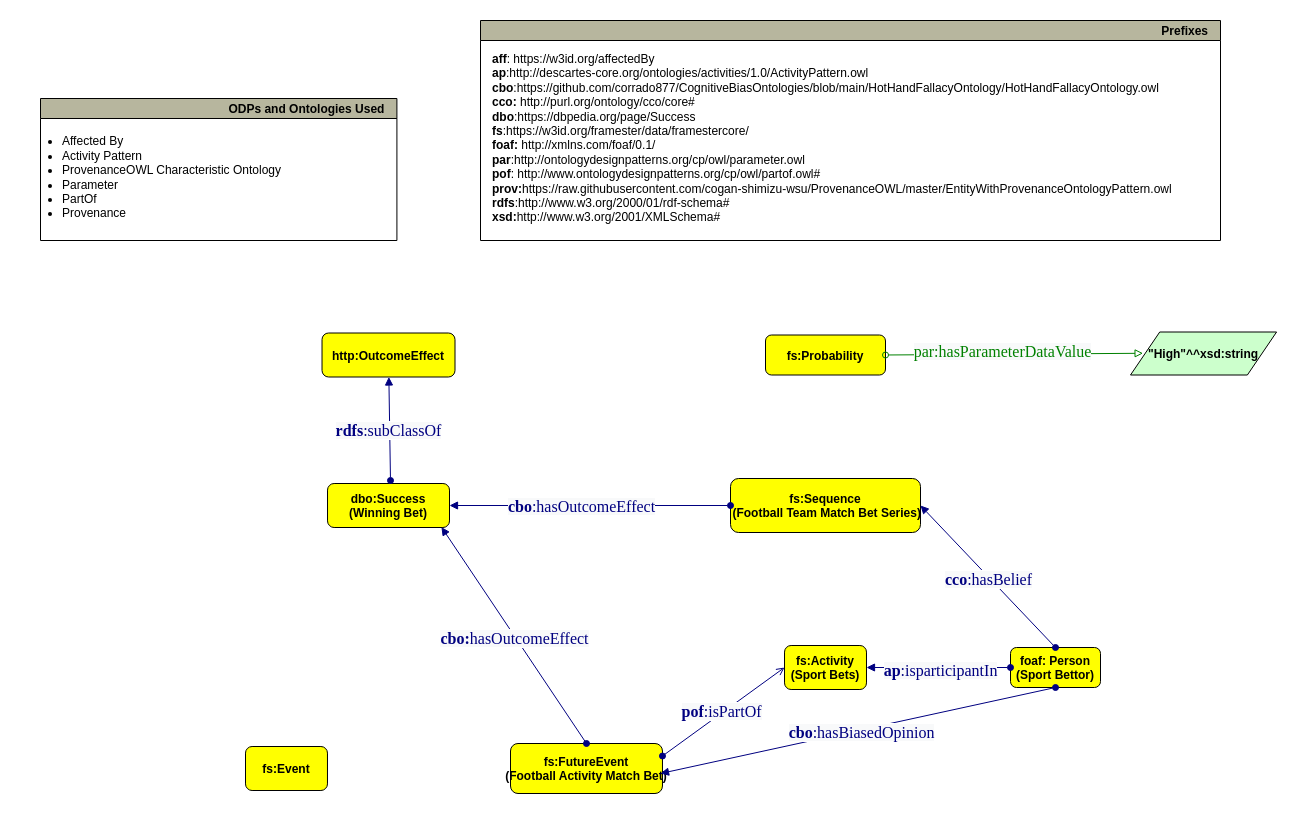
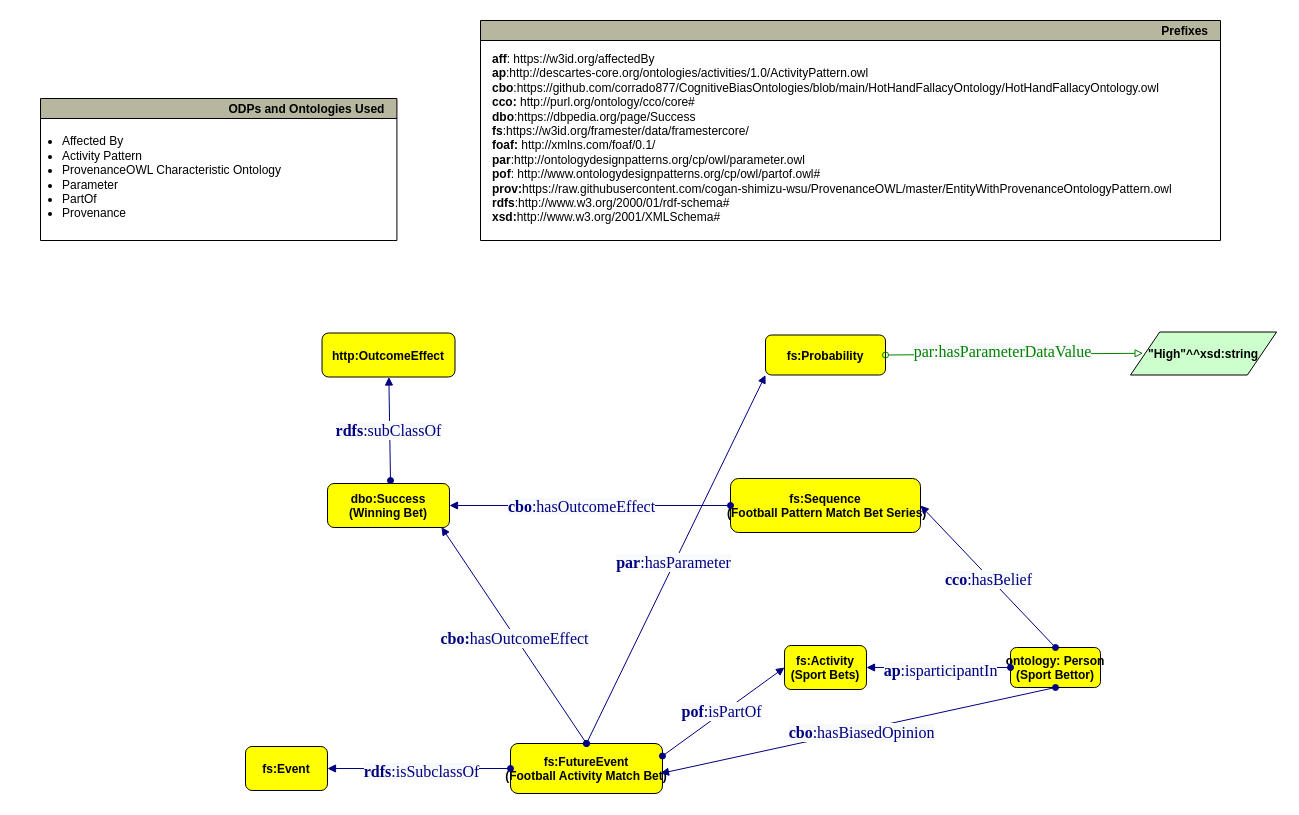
  <mxCell id="0" />
  <mxCell id="1" parent="0" />
  <mxCell id="2" value="Prefixes" style="graphMlID=n0;shape=swimlane;startSize=20;fillColor=#b7b69e;strokeColor=#000000;strokeWidth=1.0;align=right;spacingRight=10;fontStyle=1" parent="1" vertex="1"><mxGeometry x="480" y="20" width="740" height="220" as="geometry"><mxRectangle x="-550" y="110" width="100" height="30" as="alternateBounds" /></mxGeometry></mxCell>
  <mxCell id="3" value="&lt;b style=&quot;border-color: var(--border-color);&quot;&gt;aff&lt;/b&gt;:&amp;nbsp;https://w3id.org/affectedBy&lt;br&gt;&lt;b&gt;ap&lt;/b&gt;:http://descartes-core.org/ontologies/activities/1.0/ActivityPattern.owl&amp;nbsp;&lt;br&gt;&lt;b&gt;cbo&lt;/b&gt;:https://github.com/corrado877/CognitiveBiasOntologies/blob/main/HotHandFallacyOntology/HotHandFallacyOntology.owl&lt;br&gt;&lt;b&gt;cco:&amp;nbsp;&lt;/b&gt;http://purl.org/ontology/cco/core#&lt;br&gt;&lt;b&gt;dbo&lt;/b&gt;:https://dbpedia.org/page/Success&lt;br&gt;&lt;b style=&quot;border-color: var(--border-color);&quot;&gt;fs&lt;/b&gt;:https://w3id.org/framester/data/framestercore/&lt;br&gt;&lt;b style=&quot;border-color: var(--border-color);&quot;&gt;foaf:&amp;nbsp;&lt;/b&gt;&lt;span style=&quot;border-color: var(--border-color); background-color: initial;&quot;&gt;http://xmlns.com/foaf/0.1/&lt;br&gt;&lt;b&gt;par&lt;/b&gt;:http://ontologydesignpatterns.org/cp/owl/parameter.owl&lt;br&gt;&lt;/span&gt;&lt;b style=&quot;border-color: var(--border-color);&quot;&gt;pof&lt;/b&gt;:&amp;nbsp;&lt;span style=&quot;border-color: var(--border-color); background-color: initial;&quot;&gt;http://www.ontologydesignpatterns.org/cp/owl/partof.owl#&lt;br&gt;&lt;/span&gt;&lt;b&gt;prov:&lt;/b&gt;https://raw.githubusercontent.com/cogan-shimizu-wsu/ProvenanceOWL/master/EntityWithProvenanceOntologyPattern.owl&lt;br&gt;&lt;b&gt;rdfs&lt;/b&gt;:http://www.w3.org/2000/01/rdf-schema#&lt;br&gt;&lt;b style=&quot;border-color: var(--border-color);&quot;&gt;xsd:&lt;/b&gt;&lt;span style=&quot;border-color: var(--border-color); background-color: initial;&quot;&gt;http://www.w3.org/2001/XMLSchema#&lt;/span&gt;" style="text;whiteSpace=wrap;html=1;" parent="2" vertex="1"><mxGeometry x="10" y="25" width="720" height="170" as="geometry" /></mxCell>
  <mxCell id="4" value="ODPs and Ontologies Used" style="graphMlID=n0;shape=swimlane;startSize=20;fillColor=#b7b69e;strokeColor=#000000;strokeWidth=1.0;align=right;spacingRight=10;fontStyle=1" parent="1" vertex="1"><mxGeometry x="40" y="98" width="356.42" height="142" as="geometry" /></mxCell>
  <mxCell id="5" value="&lt;ul&gt;&lt;li&gt;Affected By&lt;/li&gt;&lt;li&gt;Activity Pattern&lt;/li&gt;&lt;li style=&quot;border-color: var(--border-color);&quot;&gt;ProvenanceOWL Characteristic Ontology&lt;/li&gt;&lt;li&gt;Parameter&lt;/li&gt;&lt;li&gt;PartOf&lt;/li&gt;&lt;li&gt;Provenance&lt;/li&gt;&lt;/ul&gt;" style="text;html=1;strokeColor=none;fillColor=none;align=left;verticalAlign=middle;whiteSpace=wrap;rounded=0;" parent="4" vertex="1"><mxGeometry x="-20" y="8" width="270" height="142" as="geometry" /></mxCell>
- <mxCell id="6" value="foaf: Person&#10;(Sport Bettor)" style="graphMlID=n4;shape=rect;rounded=1;arcsize=30;fillColor=#ffff00;strokeColor=#000000;strokeWidth=1.0;fontStyle=1" parent="1" vertex="1"><mxGeometry x="1010" y="647" width="90" height="40" as="geometry" /></mxCell>
+ <mxCell id="6" value="ontology: Person&#10;(Sport Bettor)" style="graphMlID=n4;shape=rect;rounded=1;arcsize=30;fillColor=#ffff00;strokeColor=#000000;strokeWidth=1.0;fontStyle=1" parent="1" vertex="1"><mxGeometry x="1010" y="647" width="90" height="40" as="geometry" /></mxCell>
  <mxCell id="7" value="fs:Event" style="graphMlID=n4;shape=rect;rounded=1;arcsize=30;fillColor=#ffff00;strokeColor=#000000;strokeWidth=1.0;fontStyle=1" parent="1" vertex="1"><mxGeometry x="245" y="746" width="81.968" height="44" as="geometry" /></mxCell>
- <mxCell id="8" value="fs:Sequence&#10; (Football Team Match Bet Series)" style="graphMlID=n4;shape=rect;rounded=1;arcsize=30;fillColor=#ffff00;strokeColor=#000000;strokeWidth=1.0;fontStyle=1" parent="1" vertex="1"><mxGeometry x="730" y="478" width="190" height="54" as="geometry" /></mxCell>
+ <mxCell id="8" value="fs:Sequence&#10; (Football Pattern Match Bet Series)" style="graphMlID=n4;shape=rect;rounded=1;arcsize=30;fillColor=#ffff00;strokeColor=#000000;strokeWidth=1.0;fontStyle=1" parent="1" vertex="1"><mxGeometry x="730" y="478" width="190" height="54" as="geometry" /></mxCell>
  <mxCell id="9" value="fs:FutureEvent&#10;(Football Activity Match Bet)" style="graphMlID=n4;shape=rect;rounded=1;arcsize=30;fillColor=#ffff00;strokeColor=#000000;strokeWidth=1.0;fontStyle=1" parent="1" vertex="1"><mxGeometry x="510" y="743" width="151.97" height="50" as="geometry" /></mxCell>
  <mxCell id="10" value="fs:Activity&#10;(Sport Bets)" style="graphMlID=n4;shape=rect;rounded=1;arcsize=30;fillColor=#ffff00;strokeColor=#000000;strokeWidth=1.0;fontStyle=1" parent="1" vertex="1"><mxGeometry x="784.02" y="645" width="81.968" height="44" as="geometry" /></mxCell>
  <mxCell id="11" value="fs:Probability" style="graphMlID=n4;shape=rect;rounded=1;arcsize=30;fillColor=#ffff00;strokeColor=#000000;strokeWidth=1.0;fontStyle=1" parent="1" vertex="1"><mxGeometry x="765" y="334.5" width="120" height="40" as="geometry" /></mxCell>
  <mxCell id="12" value="" style="graphMlID=e0;rounded=0;endArrow=block;strokeColor=#000080;strokeWidth=1.0;startArrow=oval;startFill=1;endFill=1;exitX=0;exitY=0.5;exitDx=0;exitDy=0;entryX=1;entryY=0.5;entryDx=0;entryDy=0;" parent="1" source="6" target="10" edge="1"><mxGeometry relative="1" as="geometry"><mxPoint x="640" y="553.082" as="sourcePoint" /><mxPoint x="791" y="553" as="targetPoint" /></mxGeometry></mxCell>
  <mxCell id="13" value="&lt;span style=&quot;color: rgb(0 , 0 , 128) ; font-family: &amp;quot;dialog&amp;quot; ; font-size: 16px ; background-color: rgb(248 , 249 , 250)&quot;&gt;&lt;b&gt;ap&lt;/b&gt;:isparticipantIn&lt;/span&gt;" style="text;html=1;align=center;verticalAlign=middle;resizable=0;points=[];labelBackgroundColor=#ffffff;" parent="12" vertex="1" connectable="0"><mxGeometry x="-0.017" y="2" relative="1" as="geometry"><mxPoint as="offset" /></mxGeometry></mxCell>
  <mxCell id="14" value="" style="graphMlID=e0;rounded=0;endArrow=block;strokeColor=#000080;strokeWidth=1.0;startArrow=oval;startFill=1;endFill=1;exitX=0.5;exitY=0;exitDx=0;exitDy=0;entryX=1;entryY=0.5;entryDx=0;entryDy=0;" parent="1" source="6" target="8" edge="1"><mxGeometry relative="1" as="geometry"><mxPoint x="1060" y="493.082" as="sourcePoint" /><mxPoint x="1211" y="493" as="targetPoint" /></mxGeometry></mxCell>
  <mxCell id="15" value="&lt;span style=&quot;color: rgb(0 , 0 , 128) ; font-family: &amp;quot;dialog&amp;quot; ; font-size: 16px ; background-color: rgb(248 , 249 , 250)&quot;&gt;&lt;b&gt;cco&lt;/b&gt;:hasBelief&lt;/span&gt;" style="text;html=1;align=center;verticalAlign=middle;resizable=0;points=[];labelBackgroundColor=#ffffff;" parent="14" vertex="1" connectable="0"><mxGeometry x="-0.017" y="2" relative="1" as="geometry"><mxPoint as="offset" /></mxGeometry></mxCell>
  <mxCell id="16" value="" style="graphMlID=e0;rounded=0;endArrow=block;strokeColor=#000080;strokeWidth=1.0;startArrow=oval;startFill=1;endFill=1;exitX=0.5;exitY=1;exitDx=0;exitDy=0;" parent="1" source="6" edge="1"><mxGeometry relative="1" as="geometry"><mxPoint x="890" y="773.082" as="sourcePoint" /><mxPoint x="660" y="773" as="targetPoint" /></mxGeometry></mxCell>
  <mxCell id="17" value="&lt;span style=&quot;color: rgb(0 , 0 , 128) ; font-family: &amp;quot;dialog&amp;quot; ; font-size: 16px ; background-color: rgb(248 , 249 , 250)&quot;&gt;&lt;b&gt;cbo&lt;/b&gt;:hasBiasedOpinion&lt;/span&gt;" style="text;html=1;align=center;verticalAlign=middle;resizable=0;points=[];labelBackgroundColor=#ffffff;" parent="16" vertex="1" connectable="0"><mxGeometry x="-0.017" y="2" relative="1" as="geometry"><mxPoint as="offset" /></mxGeometry></mxCell>
- <mxCell id="18" value="" style="graphMlID=e0;rounded=0;endArrow=open;strokeColor=#000080;strokeWidth=1.0;startArrow=oval;startFill=1;endFill=1;exitX=1;exitY=0.25;exitDx=0;exitDy=0;entryX=0;entryY=0.5;entryDx=0;entryDy=0;" parent="1" source="9" target="10" edge="1"><mxGeometry relative="1" as="geometry"><mxPoint x="640" y="563.082" as="sourcePoint" /><mxPoint x="791" y="563" as="targetPoint" /></mxGeometry></mxCell>
+ <mxCell id="18" value="" style="graphMlID=e0;rounded=0;endArrow=block;strokeColor=#000080;strokeWidth=1.0;startArrow=oval;startFill=1;endFill=1;exitX=1;exitY=0.25;exitDx=0;exitDy=0;entryX=0;entryY=0.5;entryDx=0;entryDy=0;" parent="1" source="9" target="10" edge="1"><mxGeometry relative="1" as="geometry"><mxPoint x="640" y="563.082" as="sourcePoint" /><mxPoint x="791" y="563" as="targetPoint" /></mxGeometry></mxCell>
  <mxCell id="19" value="&lt;span style=&quot;color: rgb(0 , 0 , 128) ; font-family: &amp;quot;dialog&amp;quot; ; font-size: 16px ; background-color: rgb(248 , 249 , 250)&quot;&gt;&lt;b&gt;pof&lt;/b&gt;:isPartOf&lt;/span&gt;" style="text;html=1;align=center;verticalAlign=middle;resizable=0;points=[];labelBackgroundColor=#ffffff;" parent="18" vertex="1" connectable="0"><mxGeometry x="-0.017" y="2" relative="1" as="geometry"><mxPoint as="offset" /></mxGeometry></mxCell>
+ <mxCell id="20" value="" style="graphMlID=e0;rounded=0;endArrow=block;strokeColor=#000080;strokeWidth=1.0;startArrow=oval;startFill=1;endFill=1;exitX=0;exitY=0.5;exitDx=0;exitDy=0;" parent="1" source="9" target="7" edge="1"><mxGeometry relative="1" as="geometry"><mxPoint x="400" y="513.082" as="sourcePoint" /><mxPoint x="551" y="513" as="targetPoint" /></mxGeometry></mxCell>
+ <mxCell id="21" value="&lt;span style=&quot;color: rgb(0 , 0 , 128) ; font-family: &amp;quot;dialog&amp;quot; ; font-size: 16px ; background-color: rgb(248 , 249 , 250)&quot;&gt;&lt;b&gt;rdfs&lt;/b&gt;:isSubclassOf&lt;/span&gt;" style="text;html=1;align=center;verticalAlign=middle;resizable=0;points=[];labelBackgroundColor=#ffffff;" parent="20" vertex="1" connectable="0"><mxGeometry x="-0.017" y="2" relative="1" as="geometry"><mxPoint as="offset" /></mxGeometry></mxCell>
  <mxCell id="22" value="" style="graphMlID=e0;rounded=0;endArrow=block;strokeColor=#000080;strokeWidth=1.0;startArrow=oval;startFill=1;endFill=1;exitX=0.5;exitY=0;exitDx=0;exitDy=0;entryX=0.934;entryY=0.991;entryDx=0;entryDy=0;entryPerimeter=0;" parent="1" source="9" target="30" edge="1"><mxGeometry relative="1" as="geometry"><mxPoint x="640" y="563.082" as="sourcePoint" /><mxPoint x="466.97" y="527" as="targetPoint" /></mxGeometry></mxCell>
  <mxCell id="23" value="&lt;font face=&quot;dialog&quot; color=&quot;#000080&quot;&gt;&lt;span style=&quot;font-size: 16px; background-color: rgb(248, 249, 250);&quot;&gt;&lt;b&gt;cbo:&lt;/b&gt;hasOutcomeEffect&lt;/span&gt;&lt;/font&gt;" style="text;html=1;align=center;verticalAlign=middle;resizable=0;points=[];labelBackgroundColor=#ffffff;" parent="22" vertex="1" connectable="0"><mxGeometry x="-0.017" y="2" relative="1" as="geometry"><mxPoint as="offset" /></mxGeometry></mxCell>
  <mxCell id="24" value="" style="graphMlID=e0;rounded=0;endArrow=block;strokeColor=#000080;strokeWidth=1.0;startArrow=oval;startFill=1;endFill=1;entryX=1;entryY=0.5;entryDx=0;entryDy=0;exitX=0;exitY=0.5;exitDx=0;exitDy=0;" parent="1" source="8" target="30" edge="1"><mxGeometry relative="1" as="geometry"><mxPoint x="730" y="503" as="sourcePoint" /><mxPoint x="521.97" y="505" as="targetPoint" /></mxGeometry></mxCell>
  <mxCell id="25" value="&lt;span style=&quot;color: rgb(0 , 0 , 128) ; font-family: &amp;quot;dialog&amp;quot; ; font-size: 16px ; background-color: rgb(248 , 249 , 250)&quot;&gt;&lt;b&gt;cbo&lt;/b&gt;:hasOutcomeEffect&lt;/span&gt;" style="text;html=1;align=center;verticalAlign=middle;resizable=0;points=[];labelBackgroundColor=#ffffff;" parent="24" vertex="1" connectable="0"><mxGeometry x="-0.017" y="2" relative="1" as="geometry"><mxPoint x="-12" y="-2" as="offset" /></mxGeometry></mxCell>
+ <mxCell id="26" value="" style="graphMlID=e0;rounded=0;endArrow=block;strokeColor=#000080;strokeWidth=1.0;startArrow=oval;startFill=1;endFill=1;exitX=0.5;exitY=0;exitDx=0;exitDy=0;entryX=0;entryY=1;entryDx=0;entryDy=0;" parent="1" source="9" target="11" edge="1"><mxGeometry relative="1" as="geometry"><mxPoint x="640" y="563.082" as="sourcePoint" /><mxPoint x="791" y="563" as="targetPoint" /></mxGeometry></mxCell>
+ <mxCell id="27" value="&lt;span style=&quot;color: rgb(0 , 0 , 128) ; font-family: &amp;quot;dialog&amp;quot; ; font-size: 16px ; background-color: rgb(248 , 249 , 250)&quot;&gt;&lt;b&gt;par&lt;/b&gt;:hasParameter&lt;/span&gt;" style="text;html=1;align=center;verticalAlign=middle;resizable=0;points=[];labelBackgroundColor=#ffffff;" parent="26" vertex="1" connectable="0"><mxGeometry x="-0.017" y="2" relative="1" as="geometry"><mxPoint as="offset" /></mxGeometry></mxCell>
  <mxCell id="28" value="" style="graphMlID=e2;rounded=0;endArrow=block;strokeColor=#008000;strokeWidth=1.0;startArrow=oval;startFill=0;endFill=0;entryX=0.1;entryY=0.53;entryDx=0;entryDy=0;entryPerimeter=0;exitX=1;exitY=0.5;exitDx=0;exitDy=0;" parent="1" source="11" edge="1"><mxGeometry relative="1" as="geometry"><mxPoint x="580" y="563" as="sourcePoint" /><mxPoint x="1142.612" y="352.79" as="targetPoint" /></mxGeometry></mxCell>
  <mxCell id="29" value="&lt;span style=&quot;color: rgb(0 , 128 , 0) ; font-family: &amp;quot;dialog&amp;quot; ; font-size: 16px ; background-color: rgb(248 , 249 , 250)&quot;&gt;par:hasParameterDataValue&lt;/span&gt;" style="text;html=1;align=center;verticalAlign=middle;resizable=0;points=[];labelBackgroundColor=#ffffff;" parent="28" vertex="1" connectable="0"><mxGeometry x="-0.09" y="3" relative="1" as="geometry"><mxPoint as="offset" /></mxGeometry></mxCell>
  <mxCell id="30" value="dbo:Success&#10;(Winning Bet)" style="graphMlID=n4;shape=rect;rounded=1;arcsize=30;fillColor=#ffff00;strokeColor=#000000;strokeWidth=1.0;fontStyle=1" parent="1" vertex="1"><mxGeometry x="327.03" y="483" width="121.97" height="44" as="geometry" /></mxCell>
  <mxCell id="31" value="&quot;High&quot;^^xsd:string" style="graphMlID=n6;shape=parallelogram;fillColor=#ccffcc;strokeColor=#000000;strokeWidth=1.0;fontStyle=1" parent="1" vertex="1"><mxGeometry x="1130" y="331.5" width="146.09" height="43" as="geometry" /></mxCell>
  <mxCell id="32" value="http:OutcomeEffect" style="graphMlID=n4;shape=rect;rounded=1;arcsize=30;fillColor=#ffff00;strokeColor=#000000;strokeWidth=1.0;fontStyle=1" vertex="1" parent="1"><mxGeometry x="321.53" y="332.5" width="132.97" height="44" as="geometry" /></mxCell>
  <mxCell id="33" value="" style="graphMlID=e0;rounded=0;endArrow=block;strokeColor=#000080;strokeWidth=1.0;startArrow=oval;startFill=1;endFill=1" edge="1" parent="1" target="32"><mxGeometry relative="1" as="geometry"><mxPoint x="390" y="480" as="sourcePoint" /><mxPoint x="641" y="450" as="targetPoint" /></mxGeometry></mxCell>
  <mxCell id="34" value="&lt;span style=&quot;color: rgb(0 , 0 , 128) ; font-family: &amp;quot;dialog&amp;quot; ; font-size: 16px ; background-color: rgb(248 , 249 , 250)&quot;&gt;&lt;b&gt;rdfs&lt;/b&gt;:subClassOf&lt;/span&gt;" style="text;html=1;align=center;verticalAlign=middle;resizable=0;points=[];labelBackgroundColor=#ffffff;" vertex="1" connectable="0" parent="33"><mxGeometry x="-0.017" y="2" relative="1" as="geometry"><mxPoint as="offset" /></mxGeometry></mxCell>
